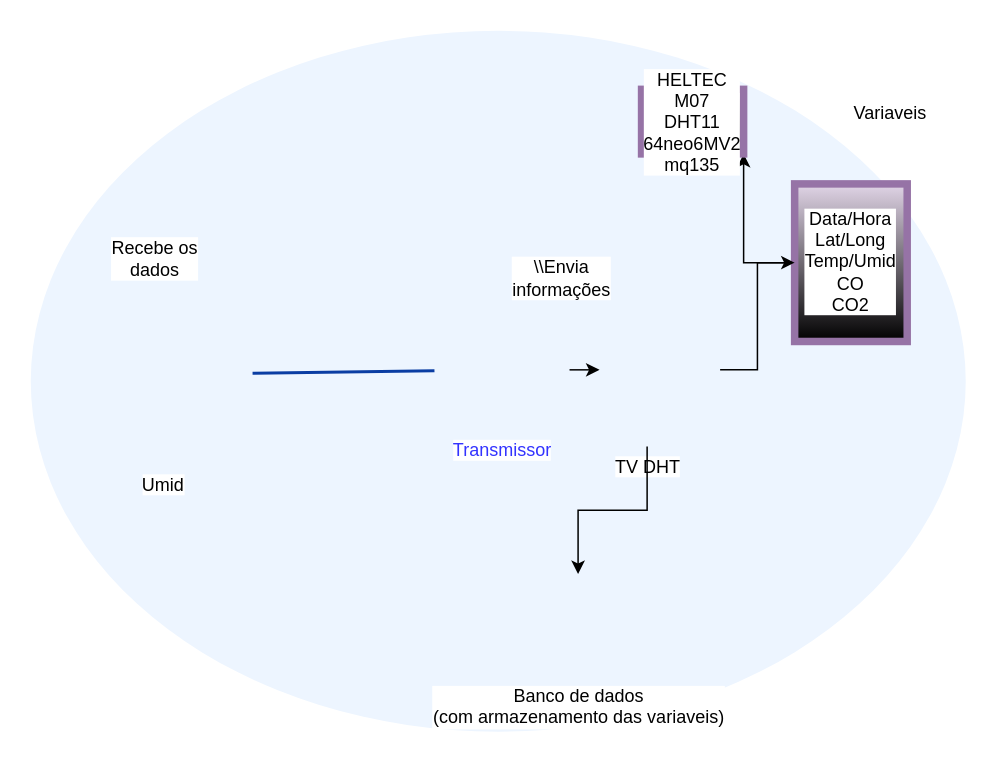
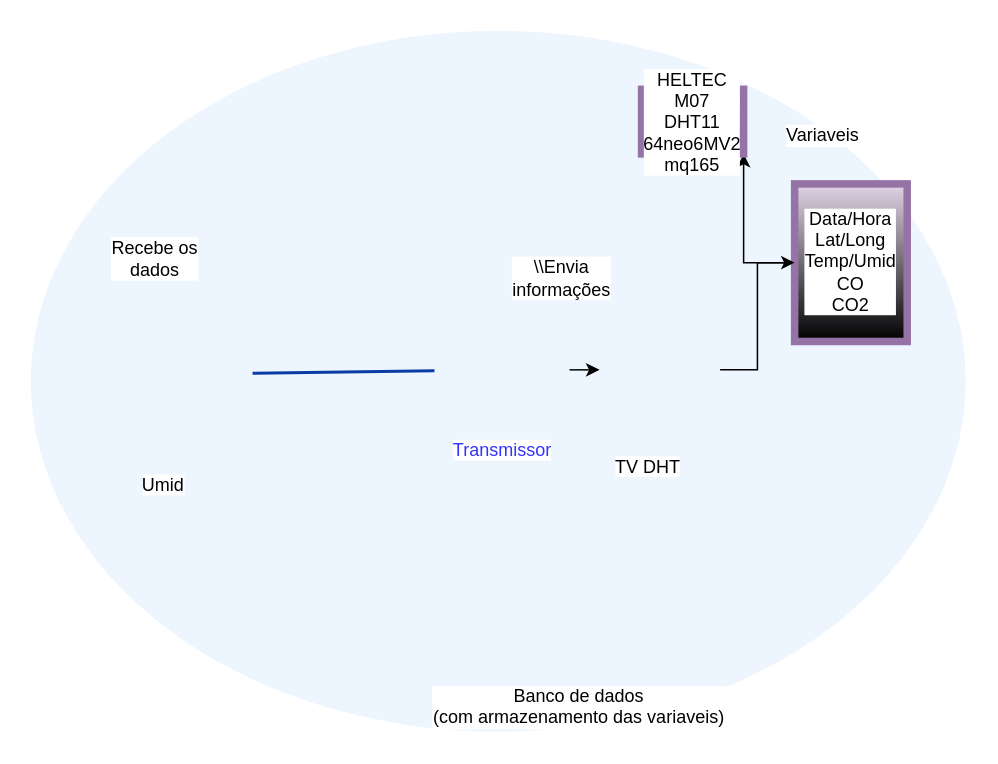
  <mxCell id="0" />
  <mxCell id="1" parent="0" />
  <mxCell id="2" value="" style="ellipse;whiteSpace=wrap;html=1;strokeWidth=2;fillColor=#EDF5FF;fontSize=15;strokeColor=none;container=1;verticalAlign=top;spacingBottom=0;spacingTop=4;fontStyle=1;fontColor=#7EA6E0;metaEdit=1;" parent="1" vertex="1"><mxGeometry x="20" y="20" width="623" height="467" as="geometry"><mxRectangle x="-576" y="218" width="250" height="60" as="alternateBounds" /></mxGeometry></mxCell>
  <mxCell id="3" value="Umid" style="image;html=1;image=https://ae01.alicdn.com/kf/Sbe75b36744444e7eb71941693e8e4e2ee.jpg_640x640q90.jpg;strokeColor=none;strokeWidth=2;fillColor=#EDF5FF;movable=1;resizable=1;rotatable=1;deletable=1;editable=1;locked=0;connectable=1;align=center;" parent="2" vertex="1"><mxGeometry x="27.996" y="168.996" width="119.808" height="120.129" as="geometry" /></mxCell>
  <mxCell id="4" style="edgeStyle=none;curved=1;html=1;strokeWidth=2;fontSize=12;endArrow=none;endFill=0;rounded=0;fontColor=#0A3DA3;strokeColor=#0A3DA3;startSize=8;endSize=8;" parent="2" source="7" target="3" edge="1"><mxGeometry relative="1" as="geometry"><mxPoint x="341.452" y="375.402" as="targetPoint" /><mxPoint x="570.584" y="364.168" as="sourcePoint" /></mxGeometry></mxCell>
  <mxCell id="5" style="edgeStyle=orthogonalEdgeStyle;rounded=0;orthogonalLoop=1;jettySize=auto;html=1;entryX=1;entryY=1;entryDx=0;entryDy=0;fontFamily=Helvetica;fontSize=12;fontColor=default;labelBackgroundColor=default;resizable=1;" edge="1" parent="2" source="6" target="8"><mxGeometry relative="1" as="geometry" /></mxCell>
  <mxCell id="6" value="&lt;div&gt;Data/Hora&lt;/div&gt;&lt;div&gt;Lat/Long&lt;/div&gt;&lt;div&gt;Temp/Umid&lt;/div&gt;&lt;div&gt;CO&lt;/div&gt;&lt;div&gt;CO2&lt;/div&gt;" style="text;html=1;align=center;verticalAlign=middle;whiteSpace=wrap;rounded=0;fontFamily=Helvetica;fontSize=12;labelBackgroundColor=default;resizable=1;fillColor=#e1d5e7;strokeColor=#9673a6;gradientColor=default;strokeWidth=5;glass=0;shadow=0;" vertex="1" parent="2"><mxGeometry x="508.997" y="101.997" width="75" height="105" as="geometry" /></mxCell>
  <mxCell id="7" value="Transmissor" style="image;html=1;image=https://ae01.alicdn.com/kf/Sbe75b36744444e7eb71941693e8e4e2ee.jpg_640x640q90.jpg;strokeColor=none;strokeWidth=2;fillColor=#EDF5FF;labelBorderColor=none;fontColor=#3333FF;" vertex="1" parent="2"><mxGeometry x="269" y="186" width="90" height="79.78" as="geometry" /></mxCell>
- <mxCell id="8" value="&lt;div&gt;HELTEC&lt;/div&gt;&lt;div&gt;M07&lt;/div&gt;&lt;div&gt;DHT11&lt;/div&gt;&lt;div&gt;64neo6MV2&lt;/div&gt;&lt;div&gt;mq135&lt;/div&gt;" style="text;html=1;align=center;verticalAlign=middle;whiteSpace=wrap;rounded=0;fontFamily=Helvetica;fontSize=12;labelBackgroundColor=default;resizable=1;fillColor=#e1d5e7;strokeColor=#9673a6;gradientColor=default;strokeWidth=5;glass=0;shadow=0;" vertex="1" parent="2"><mxGeometry x="407" y="39" width="68" height="43" as="geometry" /></mxCell>
+ <mxCell id="8" value="&lt;div&gt;HELTEC&lt;/div&gt;&lt;div&gt;M07&lt;/div&gt;&lt;div&gt;DHT11&lt;/div&gt;&lt;div&gt;64neo6MV2&lt;/div&gt;&lt;div&gt;mq165&lt;/div&gt;" style="text;html=1;align=center;verticalAlign=middle;whiteSpace=wrap;rounded=0;fontFamily=Helvetica;fontSize=12;labelBackgroundColor=default;resizable=1;fillColor=#e1d5e7;strokeColor=#9673a6;gradientColor=default;strokeWidth=5;glass=0;shadow=0;" vertex="1" parent="2"><mxGeometry x="407" y="39" width="68" height="43" as="geometry" /></mxCell>
  <mxCell id="9" style="edgeStyle=orthogonalEdgeStyle;rounded=0;orthogonalLoop=1;jettySize=auto;html=1;fontFamily=Helvetica;fontSize=12;fontColor=default;labelBackgroundColor=default;resizable=1;" edge="1" parent="2" source="10" target="6"><mxGeometry relative="1" as="geometry" /></mxCell>
  <mxCell id="10" value="TV DHT" style="image;html=1;image=https://images.tcdn.com.br/img/img_prod/1086247/tv_box_4k_mxq_pro_64_gb_de_memoria_interna_4_gb_de_ram_android_10_1_629_1_d8e1cae44c00c8eb872b58302aa91cd6.jpg;strokeColor=none;strokeWidth=2;fillColor=#EDF5FF;" vertex="1" parent="2"><mxGeometry x="361.997" y="174.835" width="97.344" height="102.109" as="geometry" /></mxCell>
  <mxCell id="11" value="" style="edgeStyle=orthogonalEdgeStyle;rounded=0;orthogonalLoop=1;jettySize=auto;html=1;fontFamily=Helvetica;fontSize=12;fontColor=default;labelBackgroundColor=default;resizable=1;" edge="1" parent="2" source="7" target="10"><mxGeometry relative="1" as="geometry"><mxPoint x="-363" y="436" as="sourcePoint" /><mxPoint x="-195" y="356" as="targetPoint" /></mxGeometry></mxCell>
  <mxCell id="12" value="&lt;div&gt;Banco de dados&lt;/div&gt;&lt;div&gt;(com armazenamento das variaveis)&lt;/div&gt;" style="image;html=1;image=https://icones.pro/wp-content/uploads/2021/05/icone-base-donnees-rouge.png;strokeColor=none;strokeWidth=2;fillColor=#EDF5FF;" vertex="1" parent="2"><mxGeometry x="330.67" y="362" width="68" height="68" as="geometry" /></mxCell>
- <mxCell id="13" style="edgeStyle=orthogonalEdgeStyle;rounded=0;orthogonalLoop=1;jettySize=auto;html=1;fontFamily=Helvetica;fontSize=12;fontColor=default;labelBackgroundColor=default;resizable=1;" edge="1" parent="2" source="10" target="12"><mxGeometry relative="1" as="geometry"><mxPoint x="376" y="222" as="sourcePoint" /></mxGeometry></mxCell>
  <mxCell id="14" value="" style="image;html=1;image=https://icones.pro/wp-content/uploads/2021/05/icone-base-donnees-rouge.png;strokeColor=none;strokeWidth=2;fillColor=#EDF5FF;" vertex="1" parent="2"><mxGeometry x="99.8" y="252" width="39" height="35" as="geometry" /></mxCell>
  <mxCell id="15" value="\\Envia informações" style="text;html=1;align=center;verticalAlign=middle;whiteSpace=wrap;rounded=0;fontFamily=Helvetica;fontSize=12;fontColor=default;labelBackgroundColor=default;resizable=1;" vertex="1" parent="2"><mxGeometry x="324" y="150" width="60" height="30" as="geometry" /></mxCell>
- <mxCell id="16" value="Variaveis" style="text;html=1;align=center;verticalAlign=middle;whiteSpace=wrap;rounded=0;fontFamily=Helvetica;fontSize=12;fontColor=default;labelBackgroundColor=default;resizable=1;" vertex="1" parent="2"><mxGeometry x="543" y="40" width="60" height="30" as="geometry" /></mxCell>
+ <mxCell id="16" value="Variaveis" style="text;html=1;align=center;verticalAlign=middle;whiteSpace=wrap;rounded=0;fontFamily=Helvetica;fontSize=12;fontColor=default;labelBackgroundColor=default;resizable=1;" vertex="1" parent="2"><mxGeometry x="498" y="55" width="60" height="30" as="geometry" /></mxCell>
  <mxCell id="17" value="Recebe os dados" style="text;html=1;align=center;verticalAlign=middle;whiteSpace=wrap;rounded=0;fontFamily=Helvetica;fontSize=12;fontColor=default;labelBackgroundColor=default;resizable=1;" vertex="1" parent="2"><mxGeometry x="53" y="136.57" width="60" height="30" as="geometry" /></mxCell>
